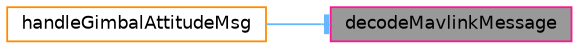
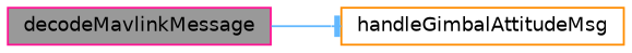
  digraph {
    rankdir=LR
    node [fontname=Helvetica fontsize=10 shape=box style=filled]
    n1 [color=deeppink fillcolor=grey60 fontcolor=black height=0.2 label=decodeMavlinkMessage width=0.4]
    n2 [color=darkorange fillcolor=white height=0.2 label=handleGimbalAttitudeMsg width=0.4]
-   n2 -> n1 [color=steelblue1 fontname=Helvetica fontsize=10 labelfontname=Helvetica labelfontsize=10 style=solid arrowhead=tee]
+   n1 -> n2 [color=steelblue1 fontname=Helvetica fontsize=10 labelfontname=Helvetica labelfontsize=10 style=solid arrowhead=tee]
  }
